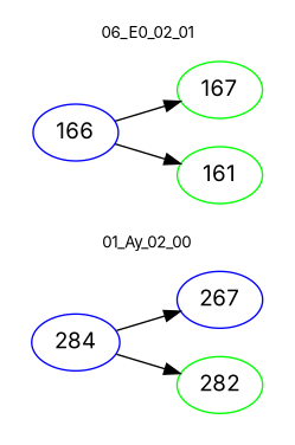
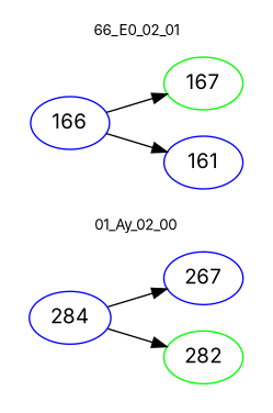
  digraph {
    fontname=Inter
    rankdir=LR
    node [color=blue fontname=Inter]
    edge [color=black fontname=Inter]
    n1 [label=284]
    n2 [color=green label=282]
    n3 [label=267]
    n4 [label=166]
-   n5 [color=green label=161]
+   n5 [label=161]
    n6 [color=green label=167]
    subgraph cluster_1 {
      color=white
      fontsize=10
      label="01_Ay_02_00"
      n1
      n2
      n3
    }
    subgraph cluster_2 {
      color=white
      fontsize=10
-     label="06_E0_02_01"
+     label="66_E0_02_01"
      n4
      n5
      n6
    }
    n1 -> n2
    n1 -> n3
    n4 -> n5
    n4 -> n6
  }
